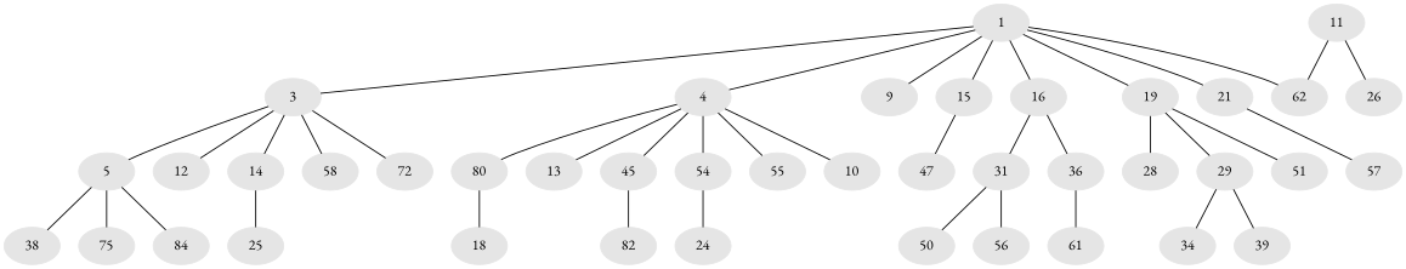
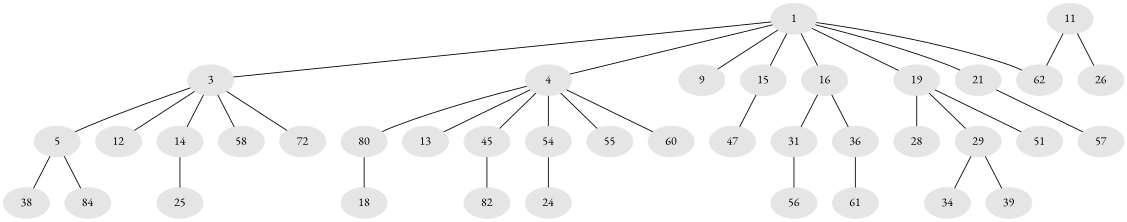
  graph {
    fontname="EB Garamond"
    node [color=gray90 fontname="EB Garamond" style=filled]
    edge [fontname="EB Garamond"]
    1 [super="+2+6"]
    3 [super="+8"]
    4 [super="+7+32"]
    9
    15 [super="+17+27"]
    16 [super="+28"]
    19 [super="+46+85"]
    21
    62 [super="+67"]
    5
    12 [super="+76+78"]
    14 [super="+42"]
    58
    72
    n15 [label=80]
    13
    45 [super="+64+53"]
    54
    55
-   60 [label=10]
+   60
    11 [super="+20"]
    26 [super="+30"]
    47
    31 [super="+48"]
    36 [super="+66"]
    n26 [label=28 super="+65"]
    29
    51
    57
    38 [super="+77"]
-   75
    84
    25
    18 [super="+40"]
    24 [super="+49"]
    82
-   50
    56
    61
    34 [super="+59+70"]
    39
    1 -- 3
    1 -- 4
    1 -- 9
    1 -- 15
    1 -- 16
    1 -- 19
    1 -- 21
    1 -- 62
    3 -- 5
    3 -- 12
    3 -- 14
    3 -- 58
    3 -- 72
    4 -- n15
    4 -- 13
    4 -- 45
    4 -- 54
    4 -- 55
    4 -- 60
    15 -- 47
    16 -- 31
    16 -- 36
    19 -- n26
    19 -- 29
    19 -- 51
    21 -- 57
    5 -- 38
-   5 -- 75
    5 -- 84
    14 -- 25
    n15 -- 18
    45 -- 82
    54 -- 24
    11 -- 62
    11 -- 26
-   31 -- 50
    31 -- 56
    36 -- 61
    29 -- 34
    29 -- 39
  }
